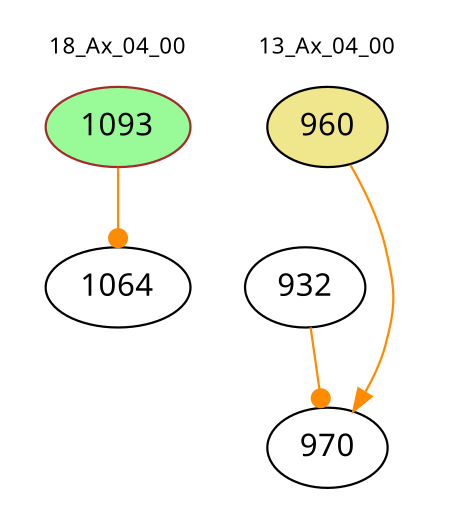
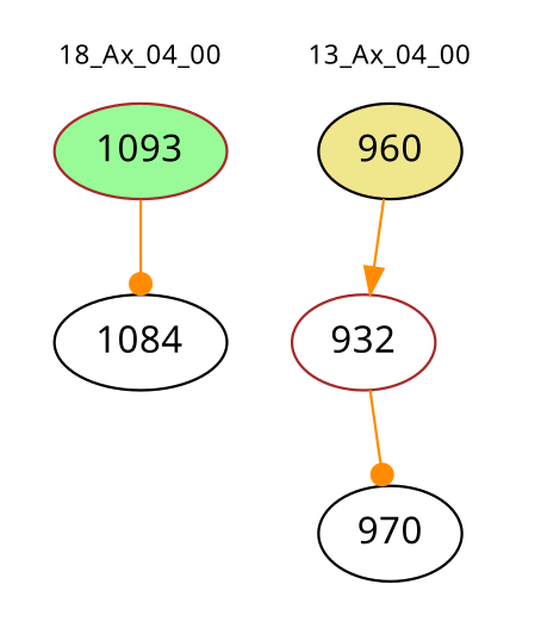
  digraph {
    fontname="Noto Sans"
    node [color=black fillcolor=white fontname="Noto Sans" style=filled]
    edge [arrowhead=dot color=darkorange fontname="Noto Sans"]
    n1 [color=brown fillcolor=palegreen label=1093]
-   n2 [label=1064]
+   n2 [label=1084]
    n3 [fillcolor=khaki label=960]
-   n4 [label=932]
+   n4 [color=brown label=932]
    n5 [label=970]
    subgraph cluster_1 {
      color=white
      fontsize=10
      label="18_Ax_04_00"
      n1
      n2
    }
    subgraph cluster_2 {
      color=white
      fontsize=10
      label="13_Ax_04_00"
      n3
      n4
      n5
    }
    n1 -> n2
-   n3 -> n5 [arrowhead=normal]
+   n3 -> n4 [arrowhead=normal]
    n4 -> n5
  }
